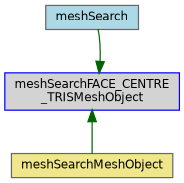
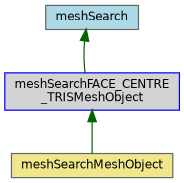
  digraph {
    node [color=gray40 fontname=Helvetica fontsize=10 shape=record style=filled]
    edge [color=darkgreen dir=back fontname=Helvetica fontsize=10 labelfontname=Helvetica labelfontsize=10 style=solid]
    n1 [fillcolor=lightblue fontcolor=black height=0.2 label=meshSearch width=0.4]
    n2 [color=blue fillcolor=lightgrey height=0.2 label="meshSearchFACE_CENTRE\l_TRISMeshObject" width=0.4]
    n3 [fillcolor=khaki height=0.2 label=meshSearchMeshObject width=0.4]
-   n2 -> n1
+   n1 -> n2
    n2 -> n3
  }
